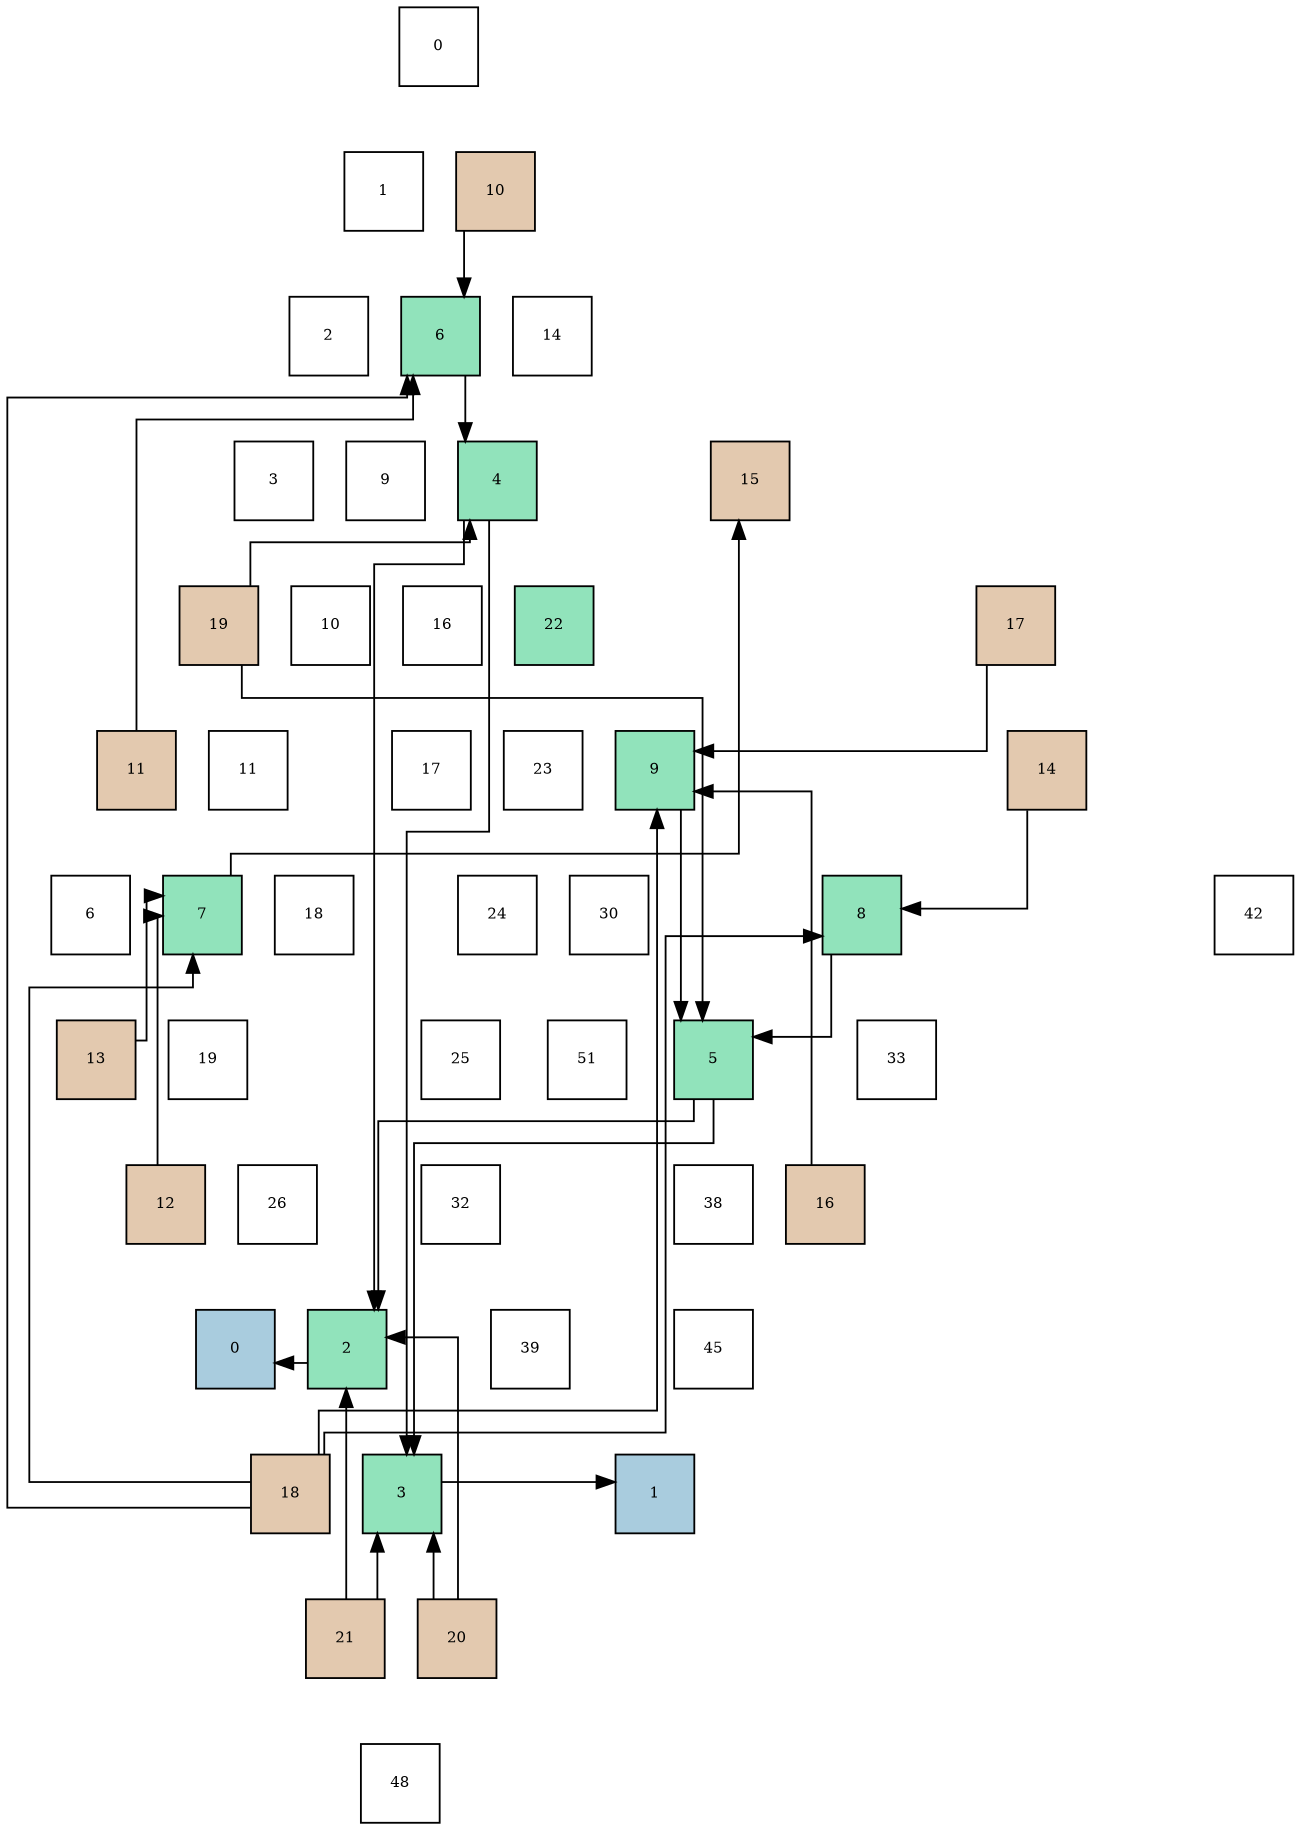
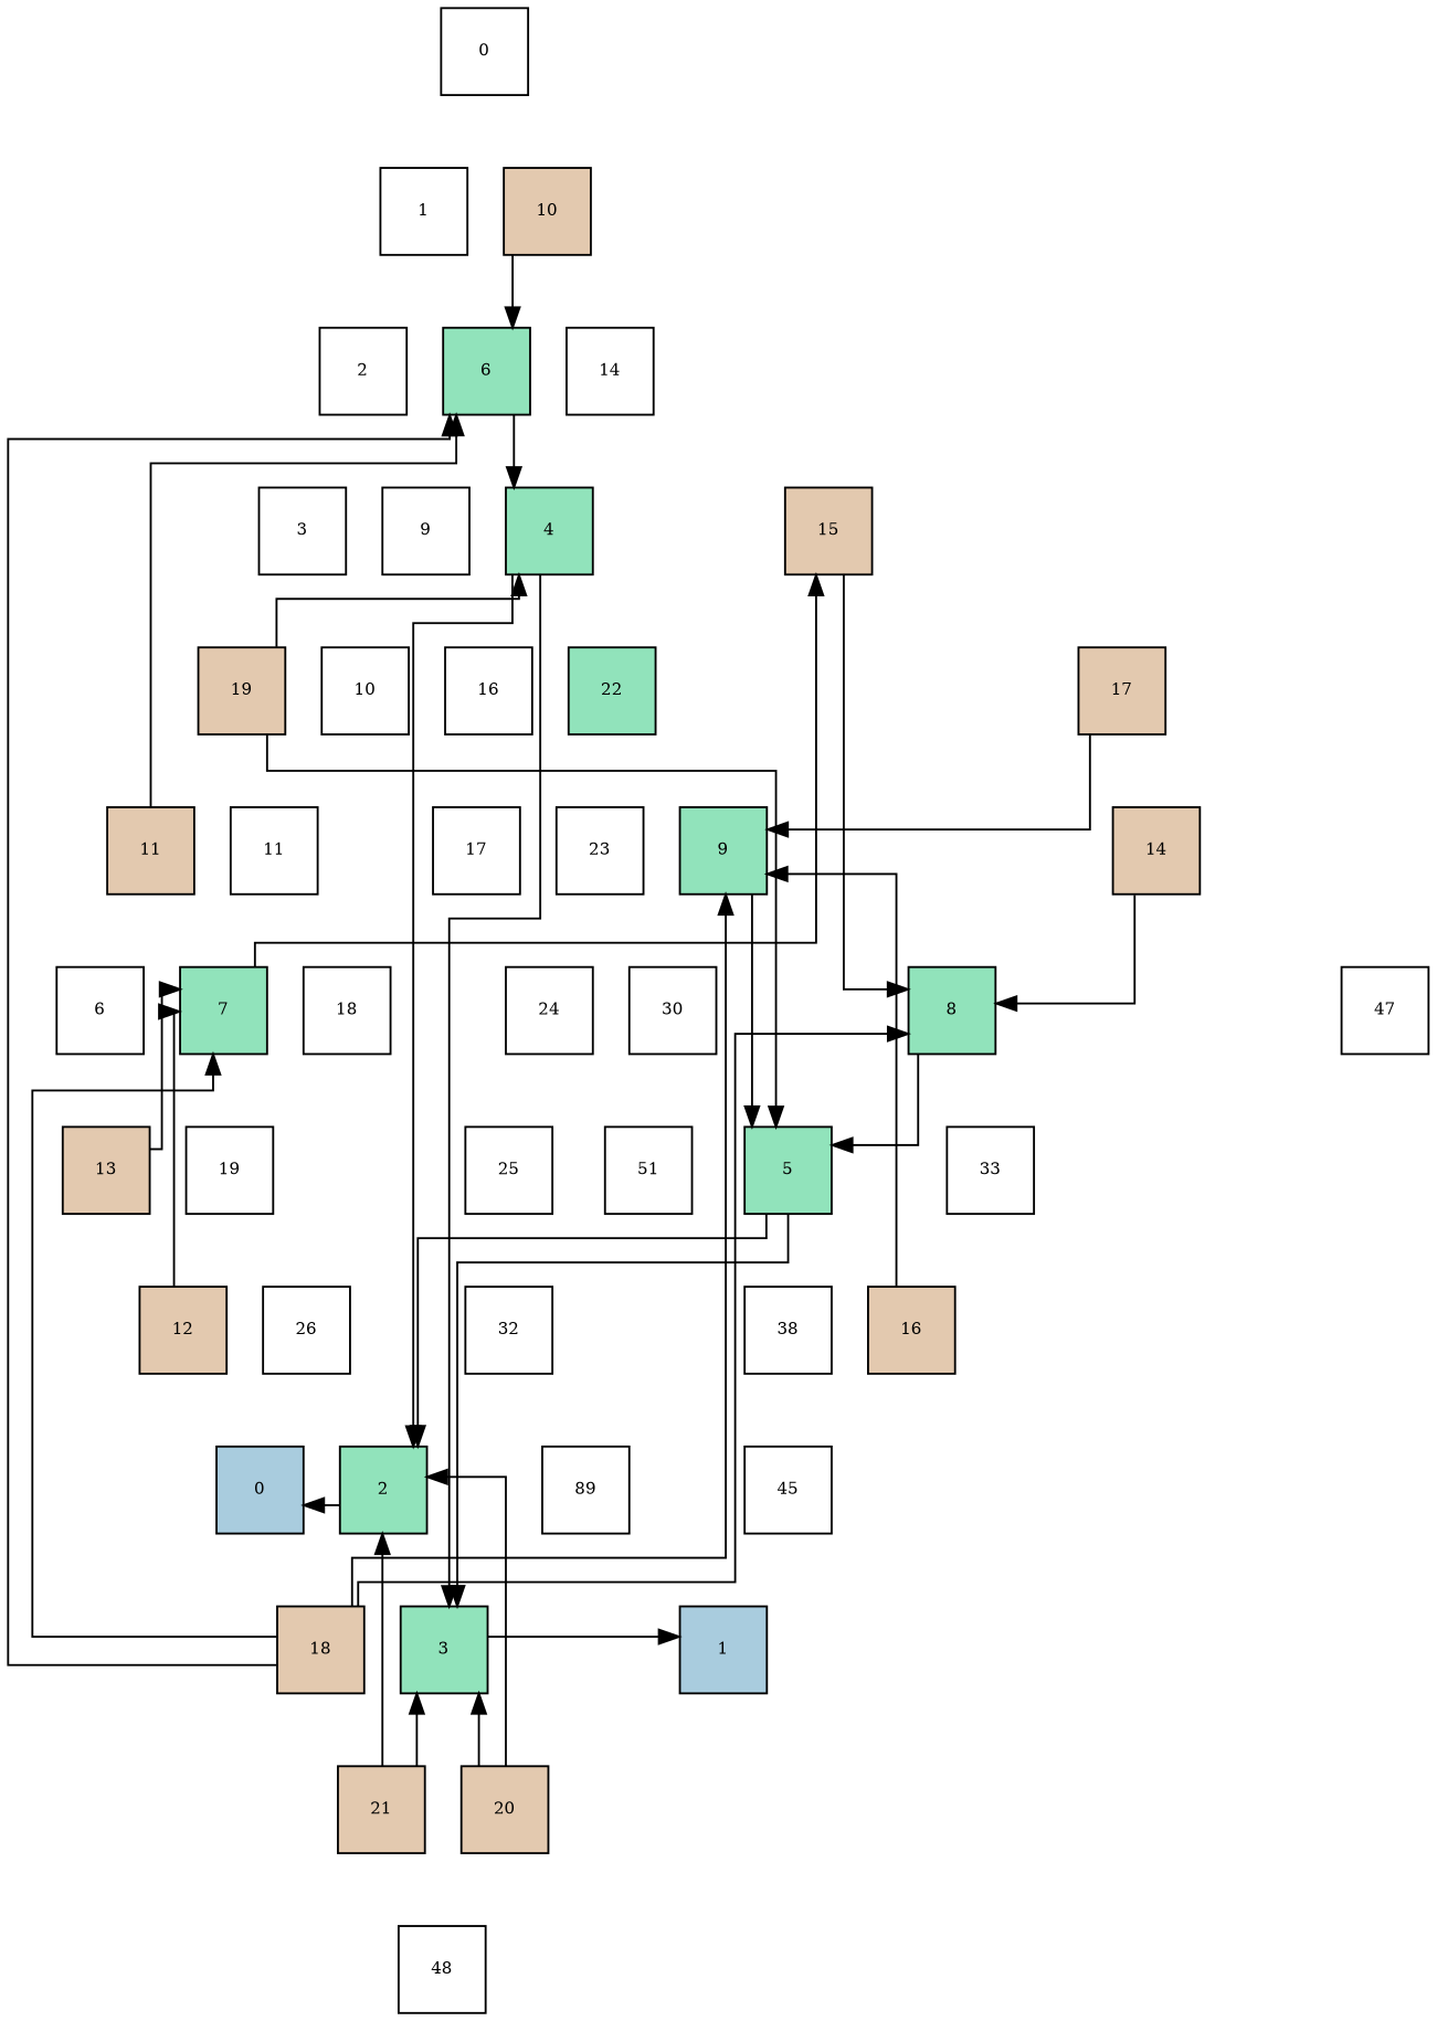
  digraph {
    rank=same
    rankdir=TB
    splines=ortho
    node [fillcolor="#ffffff" fixedsize=true fontsize=8 shape=square style=filled]
    edge [constraint=true style=invis]
    n1 [label=0 width=0.6]
    n2 [label=1 width=0.6]
    n3 [fillcolor="#e3c9af" label=10 width=0.6]
    n4 [label=2 width=0.6]
    n5 [fillcolor="#91e3bb" label=6 width=0.6]
    n6 [label=14 width=0.6]
    n7 [label=3 width=0.6]
    n8 [label=9 width=0.6]
    n9 [fillcolor="#91e3bb" label=4 width=0.6]
    n10 [fillcolor="#e3c9af" label=19 width=0.6]
    n11 [label=10 width=0.6]
    n12 [label=16 width=0.6]
    n13 [fillcolor="#e3c9af" label=11 width=0.6]
    n14 [label=11 width=0.6]
    n15 [fillcolor="#91e3bb" label=5 width=0.6]
    n16 [label=17 width=0.6]
    n17 [label=6 width=0.6]
    n18 [fillcolor="#91e3bb" label=7 width=0.6]
    n19 [label=18 width=0.6]
    n20 [fillcolor="#91e3bb" label=22 width=0.6]
    n21 [fillcolor="#91e3bb" label=2 width=0.6]
    n22 [fillcolor="#91e3bb" label=3 width=0.6]
    n23 [label=38 width=0.6]
    n24 [fillcolor="#e3c9af" label=16 width=0.6]
    n25 [fillcolor="#e3c9af" label=13 width=0.6]
    n26 [label=19 width=0.6]
    n27 [fillcolor="#e3c9af" label=15 width=0.6]
    n28 [fillcolor="#e3c9af" label=12 width=0.6]
    n29 [label=23 width=0.6]
    n30 [label=24 width=0.6]
    n31 [label=25 width=0.6]
    n32 [label=26 width=0.6]
    n33 [fillcolor="#a9ccde" label=0 width=0.6]
    n34 [fillcolor="#e3c9af" label=17 width=0.6]
    n35 [fillcolor="#91e3bb" label=8 width=0.6]
    n36 [fillcolor="#91e3bb" label=9 width=0.6]
    n37 [fillcolor="#e3c9af" label=18 width=0.6]
    n38 [fillcolor="#e3c9af" label=21 width=0.6]
    n39 [fillcolor="#a9ccde" label=1 width=0.6]
    n40 [fillcolor="#e3c9af" label=20 width=0.6]
    n41 [label=30 width=0.6]
    n42 [label=51 width=0.6]
    n43 [label=32 width=0.6]
    n44 [fillcolor="#e3c9af" label=14 width=0.6]
    n45 [label=33 width=0.6]
-   n46 [label=39 width=0.6]
-   n47 [label=42 width=0.6]
+   n46 [label=89 width=0.6]
+   n47 [label=47 width=0.6]
    n48 [label=45 width=0.6]
    n49 [label=48 width=0.6]
    n1 -> n2
    n1 -> n3
    n2 -> n4
    n2 -> n5
    n3 -> n5 [constraint=false style=vis]
    n3 -> n5
    n3 -> n6
    n4 -> n7
    n4 -> n8
    n5 -> n8
    n5 -> n9 [constraint=false style=vis]
    n5 -> n9
    n6 -> n9
    n6 -> n27
    n7 -> n10
    n7 -> n11
    n8 -> n11
    n8 -> n12
    n9 -> n12
    n9 -> n20
    n9 -> n21 [constraint=false style=vis]
    n9 -> n22 [constraint=false style=vis]
    n10 -> n9 [constraint=false style=vis]
    n10 -> n13
    n10 -> n14
    n10 -> n15 [constraint=false style=vis]
    n11 -> n14
    n11 -> n16
    n12 -> n16
    n12 -> n29
    n13 -> n5 [constraint=false style=vis]
    n13 -> n17
    n13 -> n18
    n14 -> n18
    n14 -> n19
    n15 -> n21 [constraint=false style=vis]
    n15 -> n22 [constraint=false style=vis]
    n15 -> n23
    n15 -> n24
    n16 -> n19
    n16 -> n30
    n17 -> n25
    n18 -> n25
    n18 -> n26
    n18 -> n27 [constraint=false style=vis]
    n19 -> n26
    n19 -> n31
    n20 -> n29
    n20 -> n36
    n21 -> n22
    n21 -> n33 [constraint=false style=vis]
    n21 -> n37
    n22 -> n38
    n22 -> n39 [constraint=false style=vis]
    n22 -> n40
    n23 -> n46
    n23 -> n48
    n24 -> n36 [constraint=false style=vis]
    n24 -> n48
    n25 -> n18 [constraint=false style=vis]
    n25 -> n28
    n26 -> n28
    n26 -> n32
    n27 -> n20
    n27 -> n34
+   n27 -> n35 [constraint=false style=vis]
    n28 -> n18 [constraint=false style=vis]
    n28 -> n33
    n29 -> n30
    n29 -> n41
    n30 -> n31
    n30 -> n42
    n31 -> n32
    n31 -> n43
    n32 -> n21
    n32 -> n33
    n33 -> n37
    n34 -> n36 [constraint=false style=vis]
    n34 -> n36
    n34 -> n44
    n35 -> n15 [constraint=false style=vis]
    n35 -> n15
    n35 -> n45
    n36 -> n15 [constraint=false style=vis]
    n36 -> n35
    n36 -> n41
    n37 -> n5 [constraint=false style=vis]
    n37 -> n18 [constraint=false style=vis]
    n37 -> n35 [constraint=false style=vis]
    n37 -> n36 [constraint=false style=vis]
    n37 -> n38
    n38 -> n21 [constraint=false style=vis]
    n38 -> n22 [constraint=false style=vis]
    n38 -> n49
    n39 -> n40
    n40 -> n21 [constraint=false style=vis]
    n40 -> n22 [constraint=false style=vis]
    n40 -> n49
    n41 -> n15
    n41 -> n42
    n42 -> n23
    n42 -> n43
    n43 -> n21
    n43 -> n46
    n44 -> n35 [constraint=false style=vis]
    n44 -> n35
    n44 -> n47
    n45 -> n24
    n46 -> n22
    n46 -> n39
    n47 -> n45
    n48 -> n39
  }
